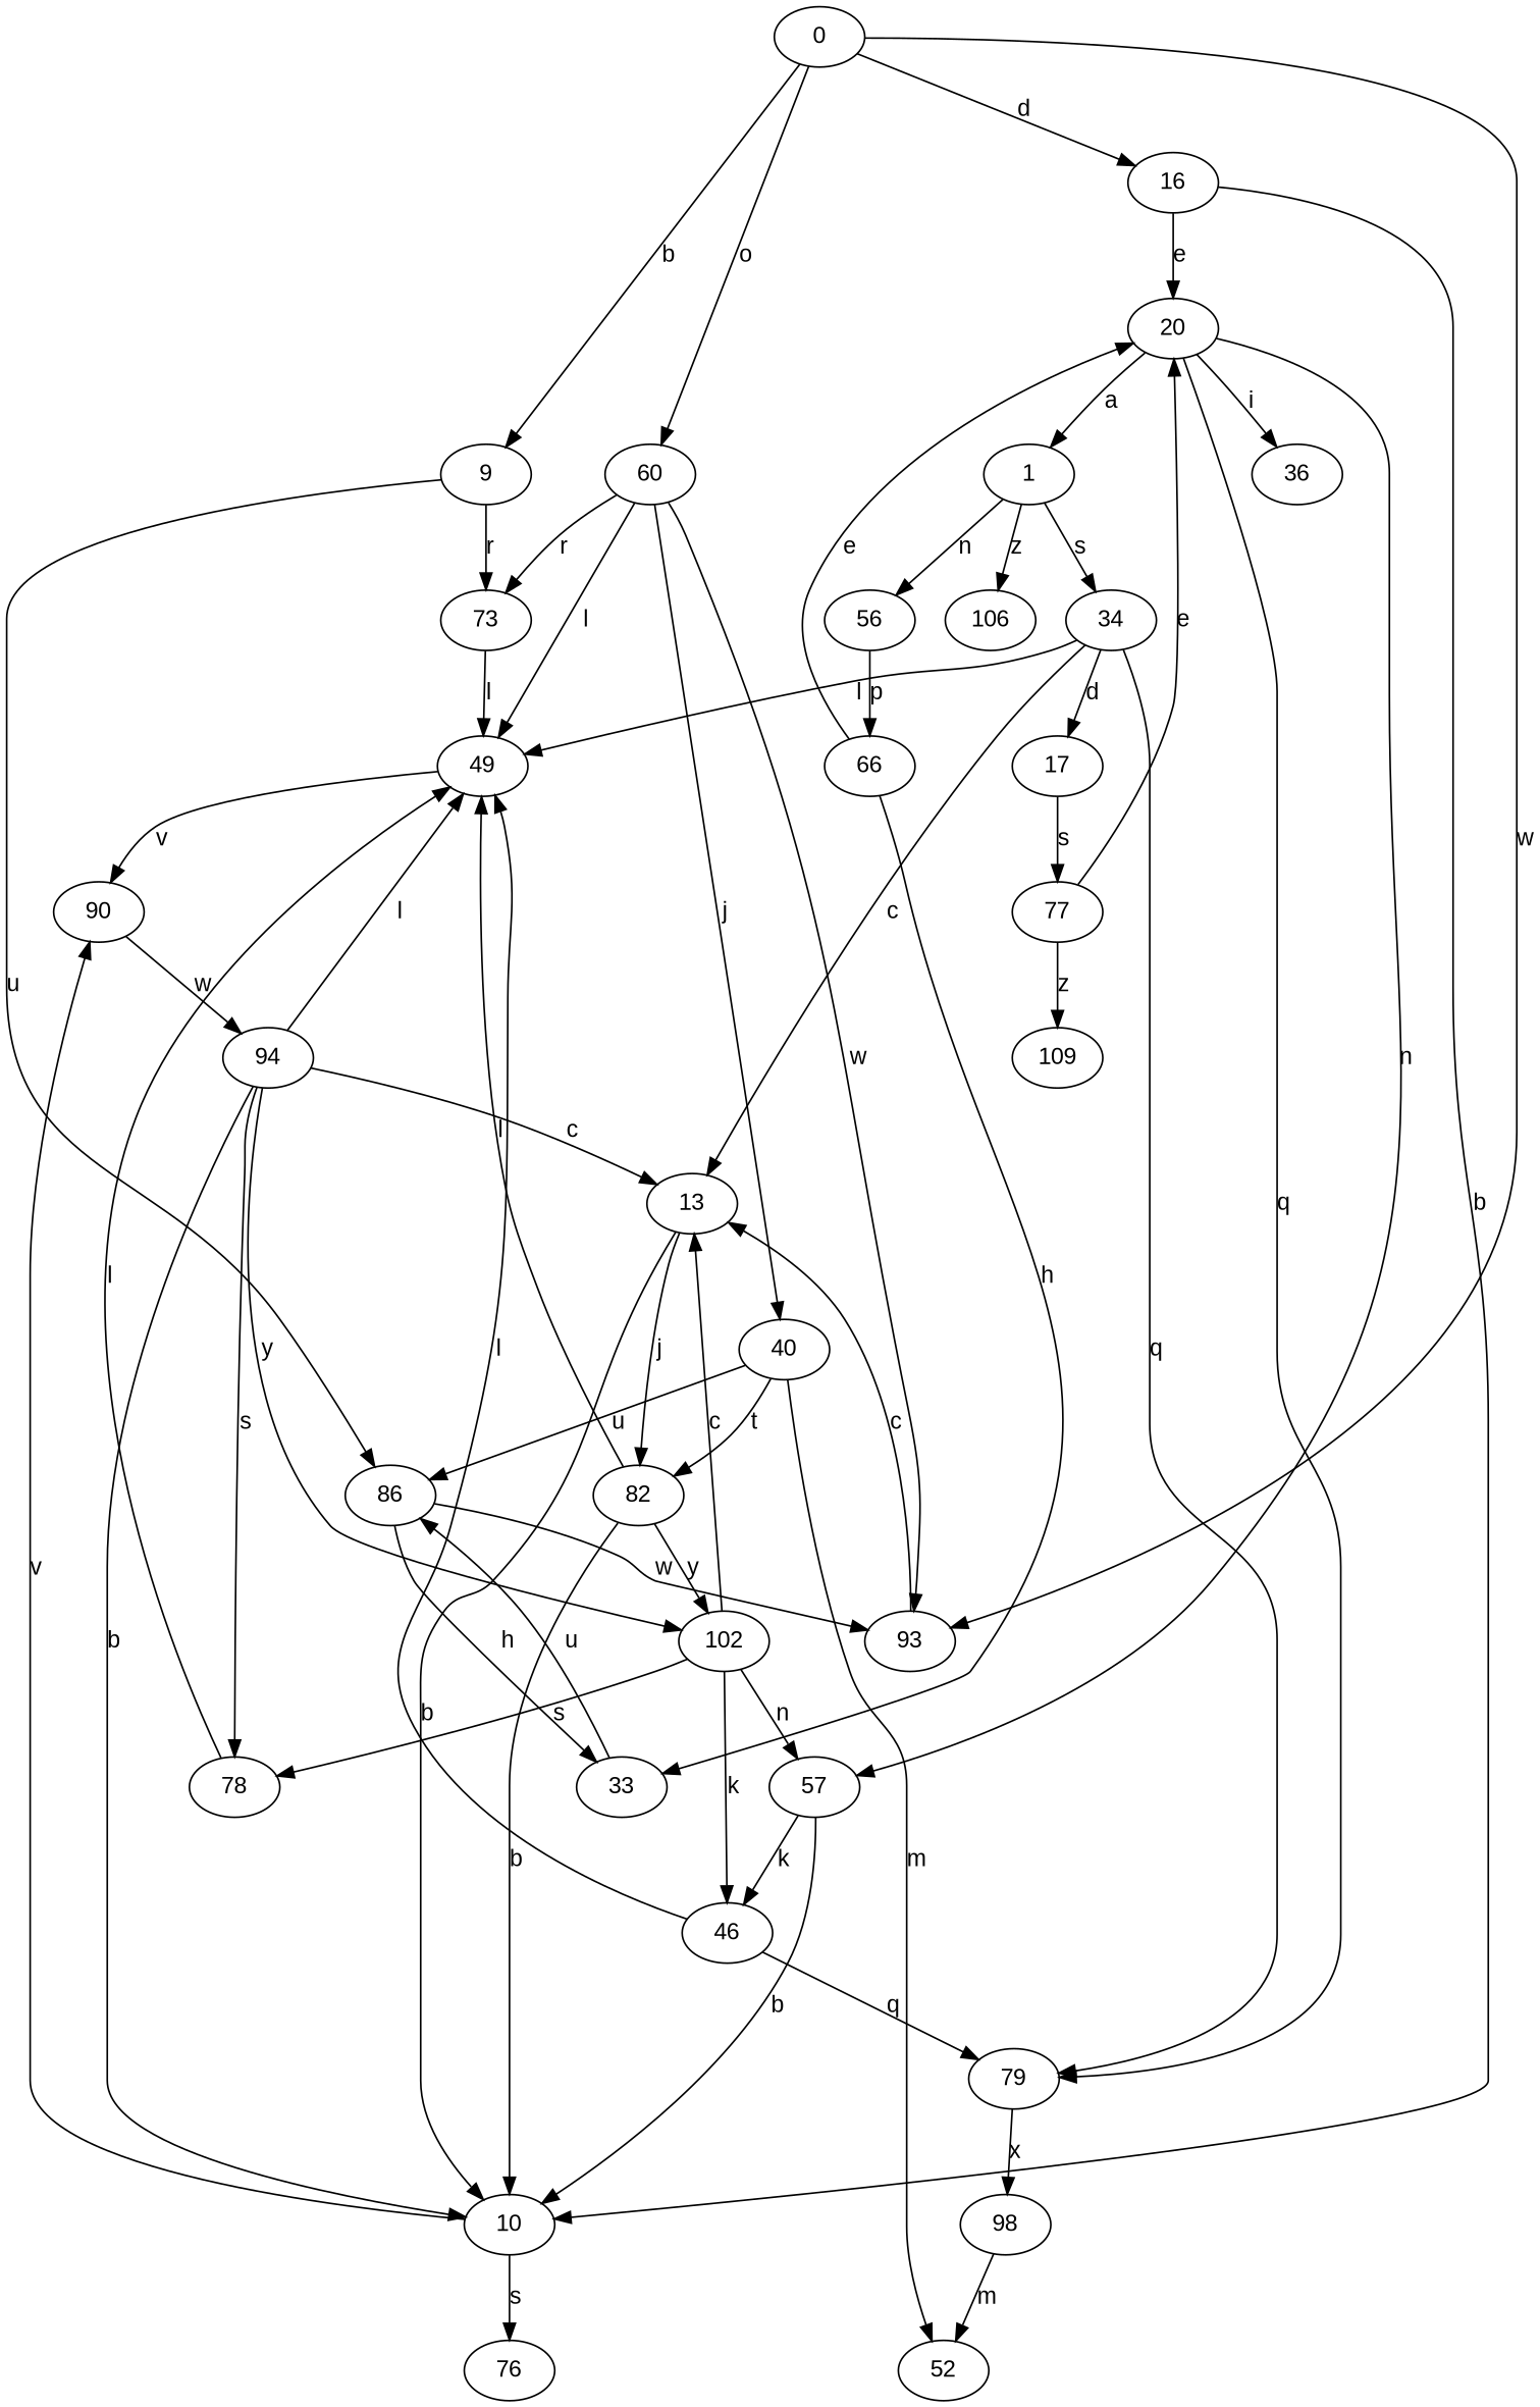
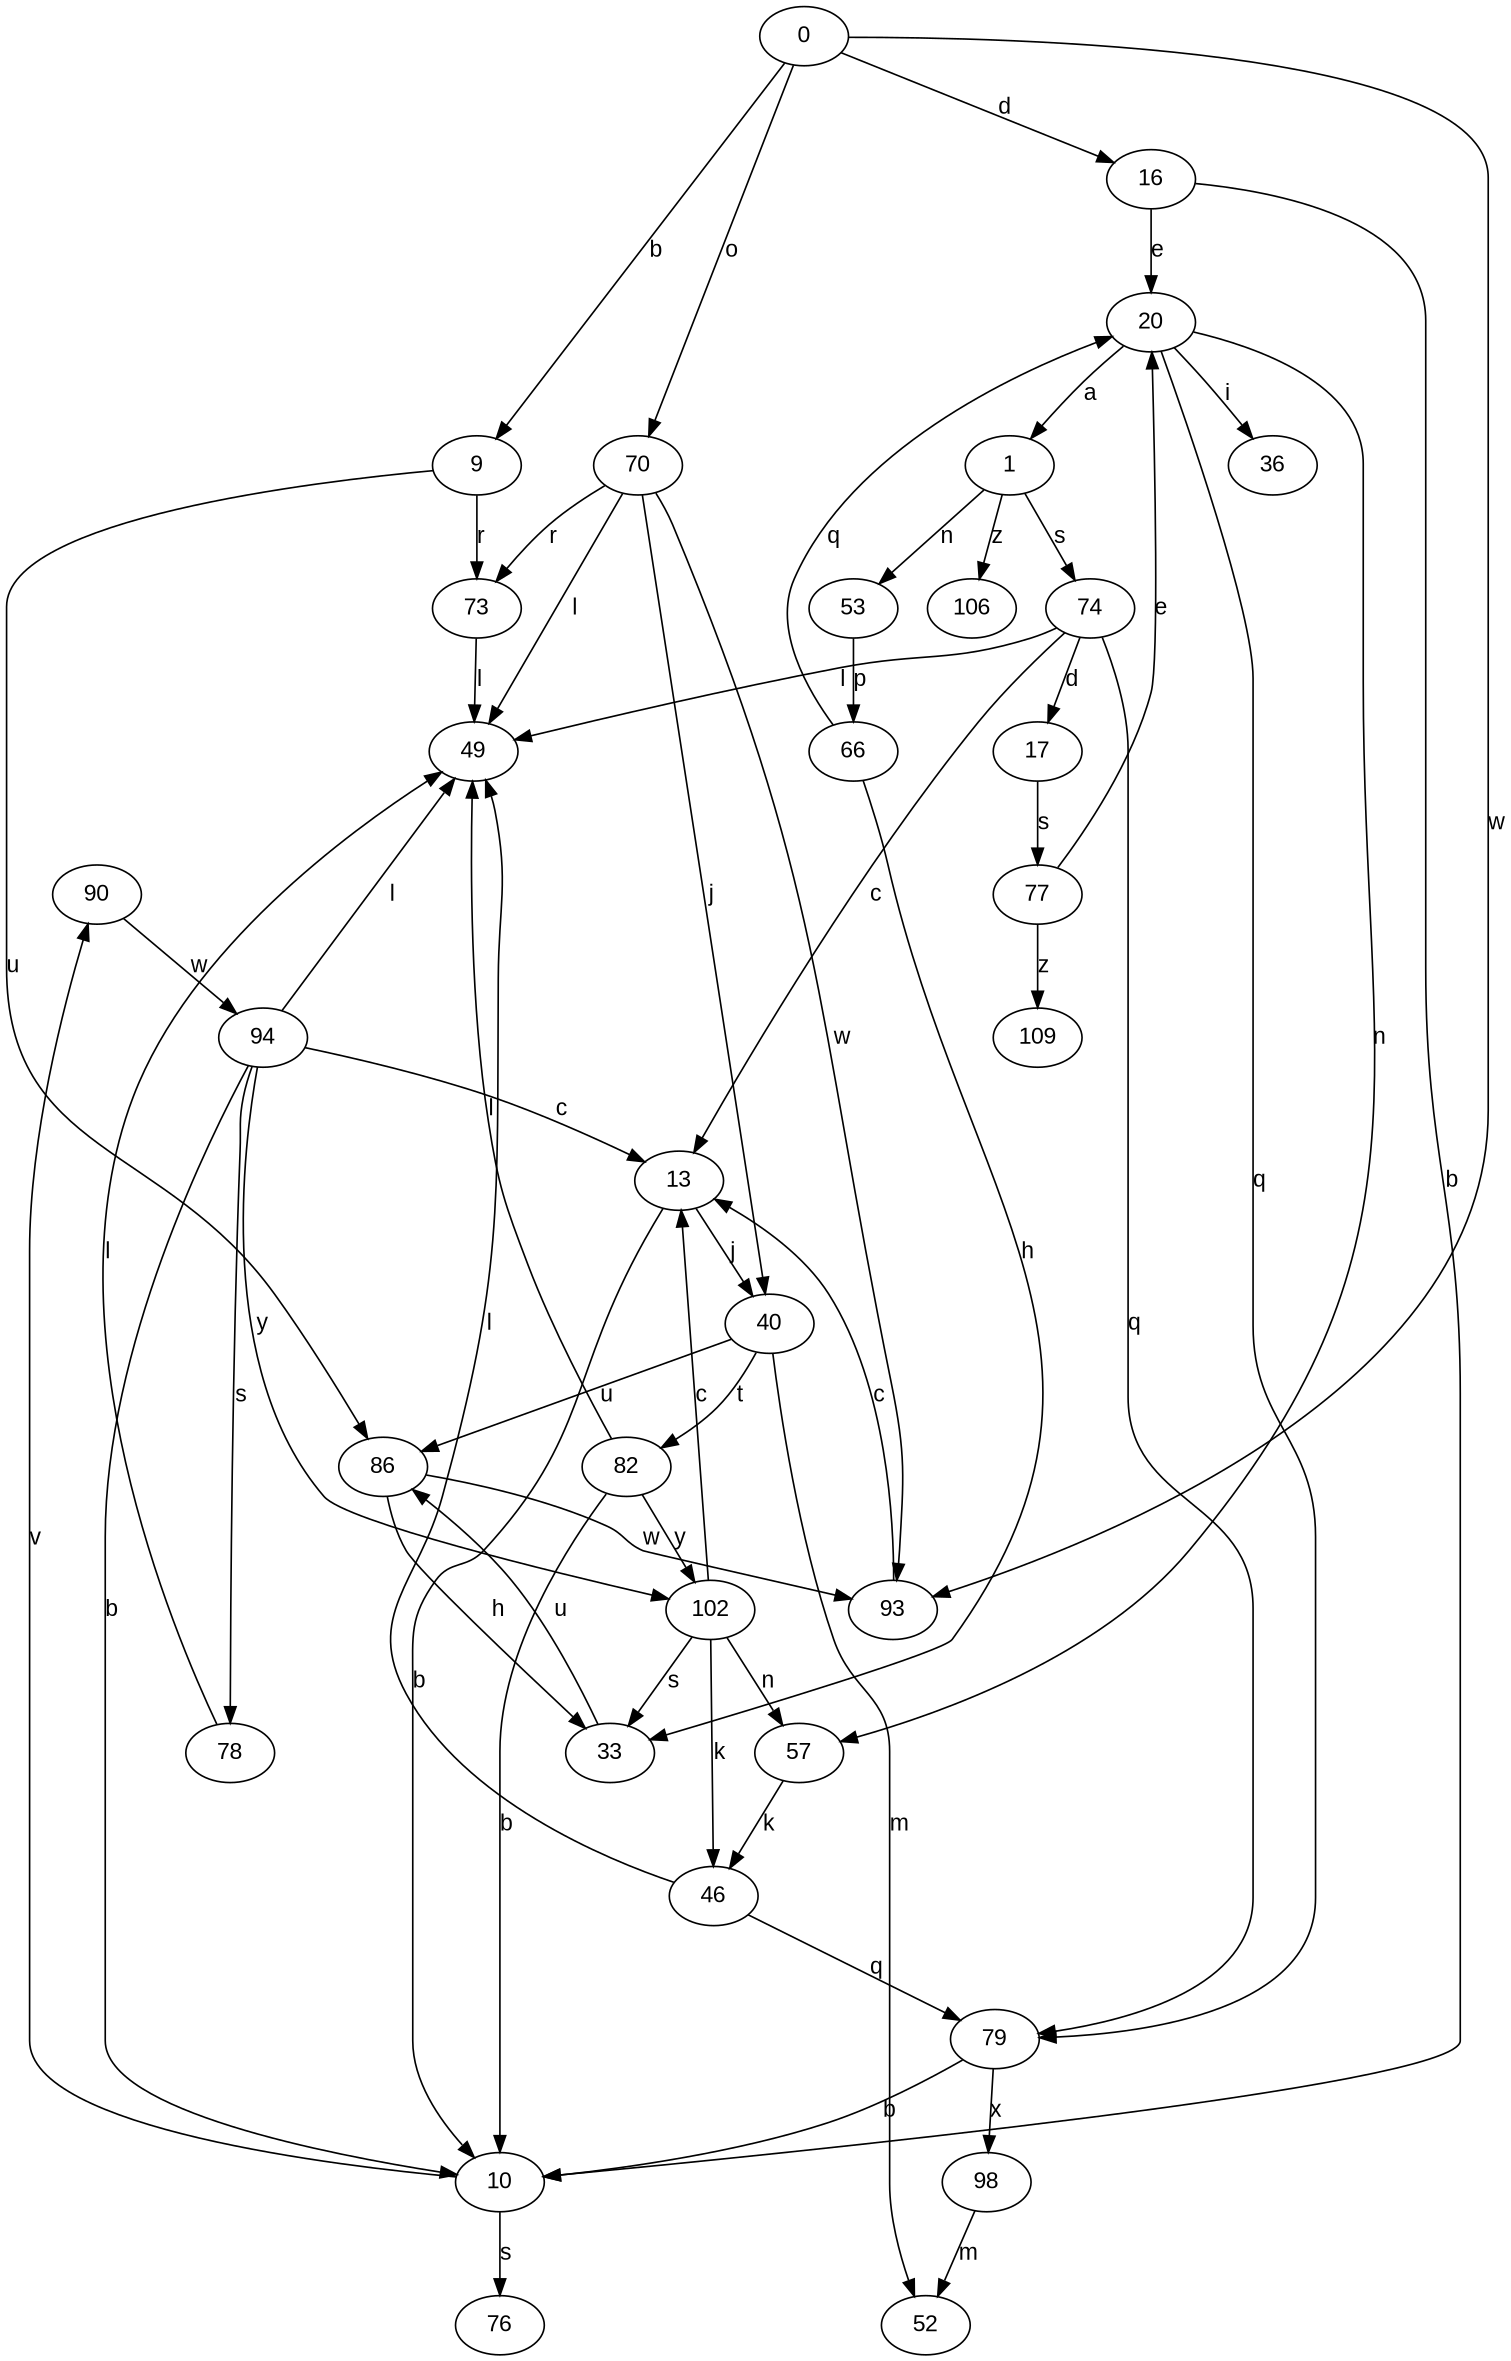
  strict digraph {
    fontname="Liberation Sans"
    node [fontname="Liberation Sans"]
    edge [fontname="Liberation Sans"]
    0
    9
    16
-   60
+   60 [label=70]
    93
    73
    86
    10
    20
    40
    49
    13
    1
-   56
-   74 [label=34]
+   56 [label=53]
+   74
    106
    66
    17
    n19 [label=79]
    33
    76
    90
    94
    52
    82
    36
    57
    77
    109
    46
    98
    102
    78
    0 -> 9 [label=b]
    0 -> 16 [label=d]
    0 -> 60 [label=o]
    0 -> 93 [label=w]
    9 -> 73 [label=r]
    9 -> 86 [label=u]
    16 -> 10 [label=b]
    16 -> 20 [label=e]
    60 -> 93 [label=w]
    60 -> 73 [label=r]
    60 -> 40 [label=j]
    60 -> 49 [label=l]
    93 -> 13 [label=c]
    73 -> 49 [label=l]
    86 -> 93 [label=w]
    86 -> 33 [label=h]
    10 -> 76 [label=s]
    10 -> 90 [label=v]
    20 -> 1 [label=a]
    20 -> n19 [label=q]
    20 -> 36 [label=i]
    20 -> 57 [label=n]
    40 -> 86 [label=u]
    40 -> 52 [label=m]
    40 -> 82 [label=t]
-   49 -> 90 [label=v]
    13 -> 10 [label=b]
-   13 -> 82 [label=j]
+   13 -> 40 [label=j]
    1 -> 56 [label=n]
    1 -> 74 [label=s]
    1 -> 106 [label=z]
    56 -> 66 [label=p]
    74 -> 49 [label=l]
    74 -> 13 [label=c]
    74 -> 17 [label=d]
    74 -> n19 [label=q]
-   66 -> 20 [label=e]
+   66 -> 20 [label=q]
    66 -> 33 [label=h]
    17 -> 77 [label=s]
-   57 -> 10 [label=b]
+   n19 -> 10 [label=b]
    n19 -> 98 [label=x]
    33 -> 86 [label=u]
    90 -> 94 [label=w]
    94 -> 10 [label=b]
    94 -> 49 [label=l]
    94 -> 13 [label=c]
    94 -> 102 [label=y]
    94 -> 78 [label=s]
    82 -> 10 [label=b]
    82 -> 49 [label=l]
    82 -> 102 [label=y]
    57 -> 46 [label=k]
    77 -> 20 [label=e]
    77 -> 109 [label=z]
    46 -> 49 [label=l]
    46 -> n19 [label=q]
    98 -> 52 [label=m]
    102 -> 13 [label=c]
    102 -> 57 [label=n]
    102 -> 46 [label=k]
-   102 -> 78 [label=s]
+   102 -> 33 [label=s]
    78 -> 49 [label=l]
  }
